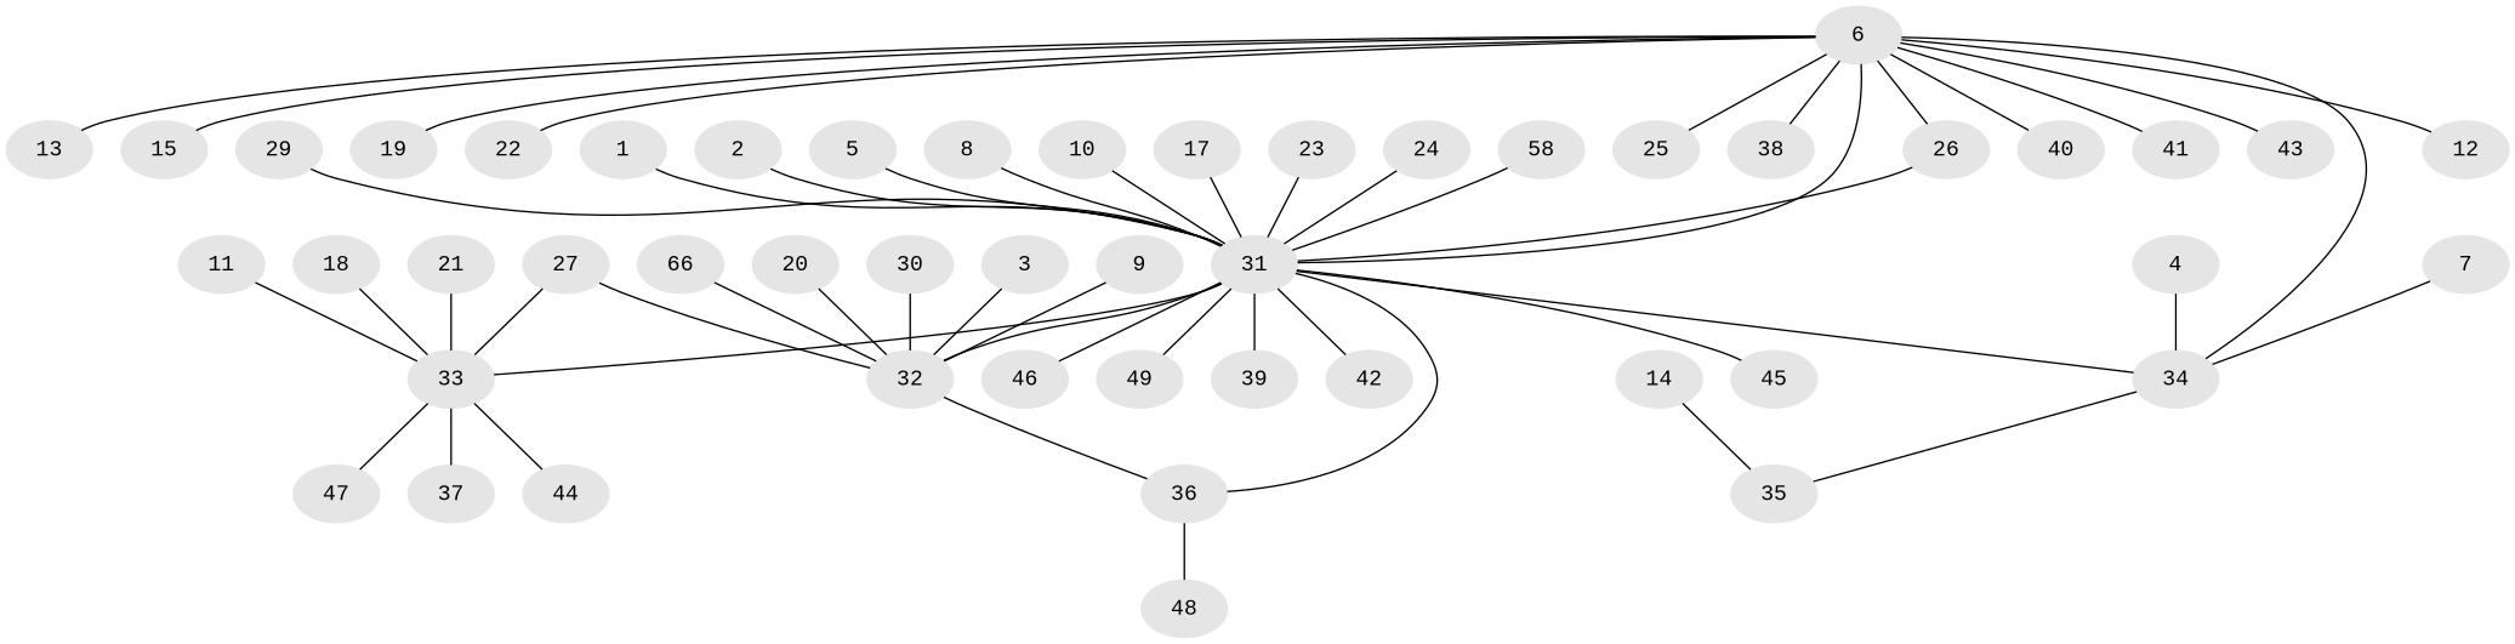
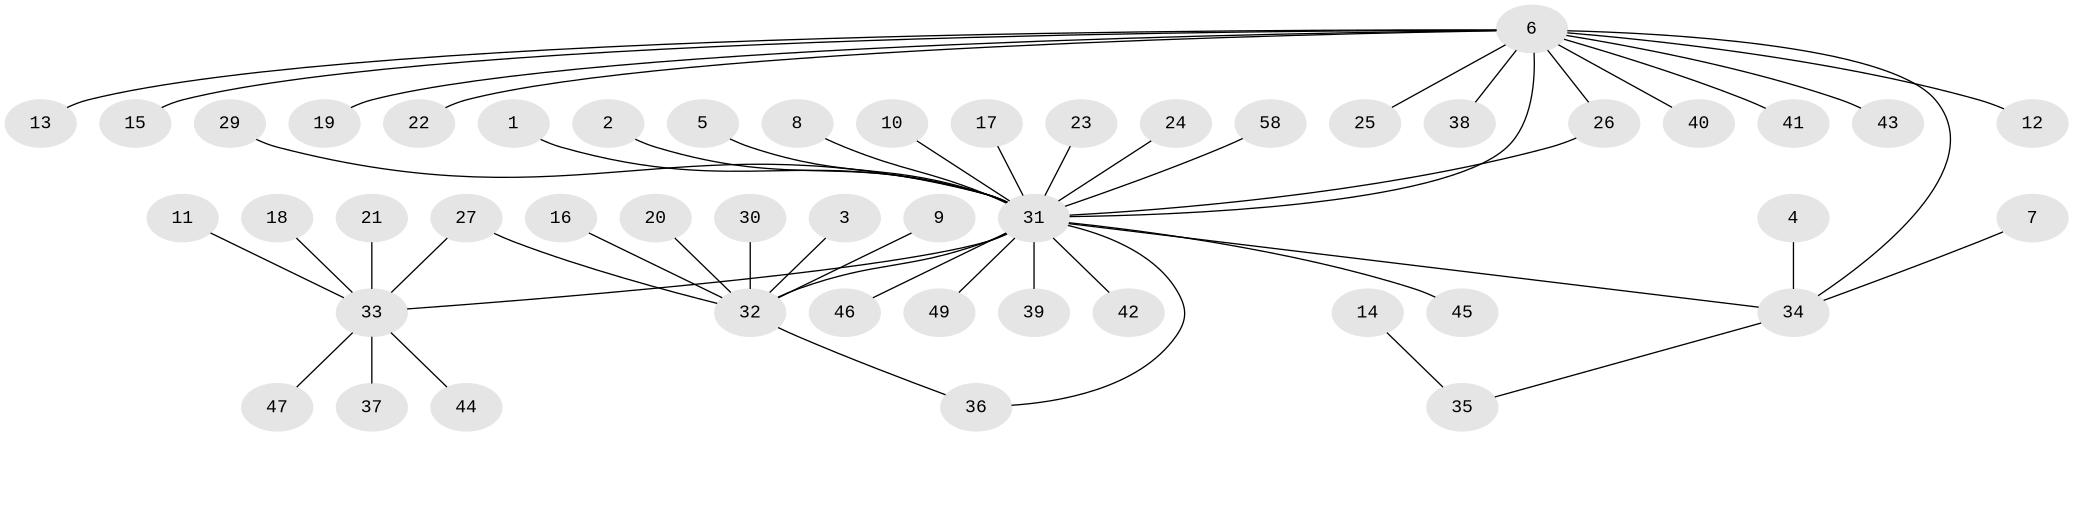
  graph {
    fontname="Liberation Mono"
    node [color=gray90 fontname="Liberation Mono" style=filled]
    edge [fontname="Liberation Mono" weight=1.0]
    1
    31
    32
    34
    33
    36
    39
    42
    45
    46
    49
    2
    3
    4
    35
    5
    6
    12
    13
    15
    19
    22
    25
    26
    38
    40
    41
    43
    7
    8
    9
    10
    11
    37
    44
    47
    14
-   16 [label=66]
+   16
    17
    18
    20
    21
    23
    24
    27
    n46 [label=58]
    29
    30
-   48
    1 -- 31
    31 -- 32 [weight=2.0]
    31 -- 34
    31 -- 33
    31 -- 36
    31 -- 39
    31 -- 42
    31 -- 45
    31 -- 46
    31 -- 49
    32 -- 36
    34 -- 35
    33 -- 37
    33 -- 44
    33 -- 47
-   36 -- 48
    2 -- 31
    3 -- 32
    4 -- 34
    5 -- 31
    6 -- 31
    6 -- 34
    6 -- 12
    6 -- 13
    6 -- 15
    6 -- 19
    6 -- 22
    6 -- 25
    6 -- 26
    6 -- 38
    6 -- 40
    6 -- 41
    6 -- 43
    26 -- 31
    7 -- 34
    8 -- 31
    9 -- 32
    10 -- 31
    11 -- 33
    14 -- 35
    16 -- 32
    17 -- 31
    18 -- 33
    20 -- 32
    21 -- 33
    23 -- 31
    24 -- 31
    27 -- 32
    27 -- 33
    n46 -- 31
    29 -- 31
    30 -- 32
  }
